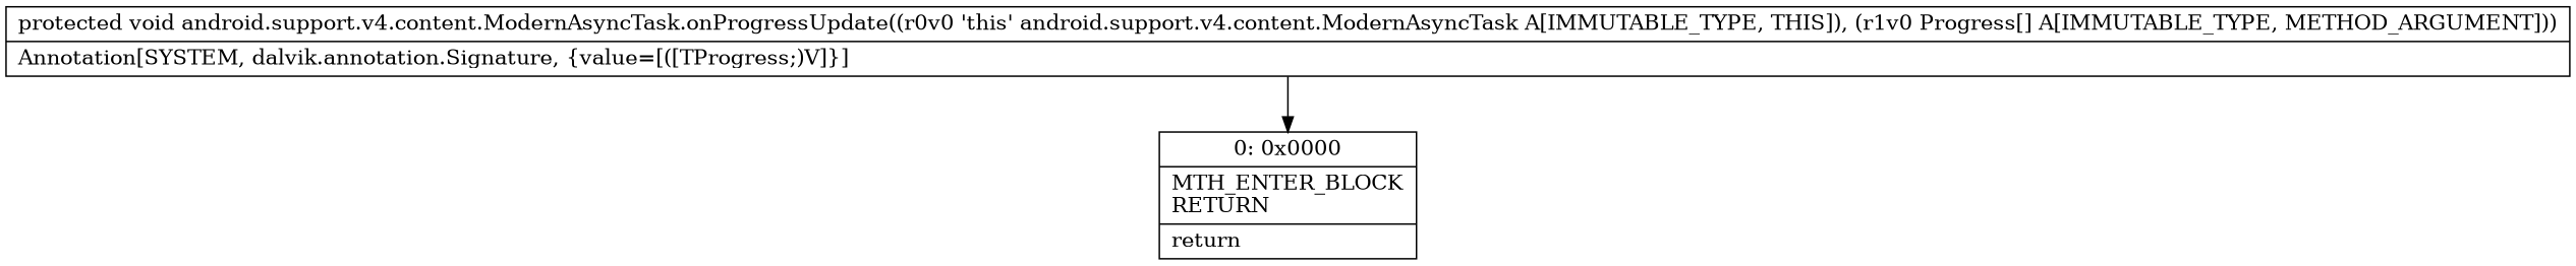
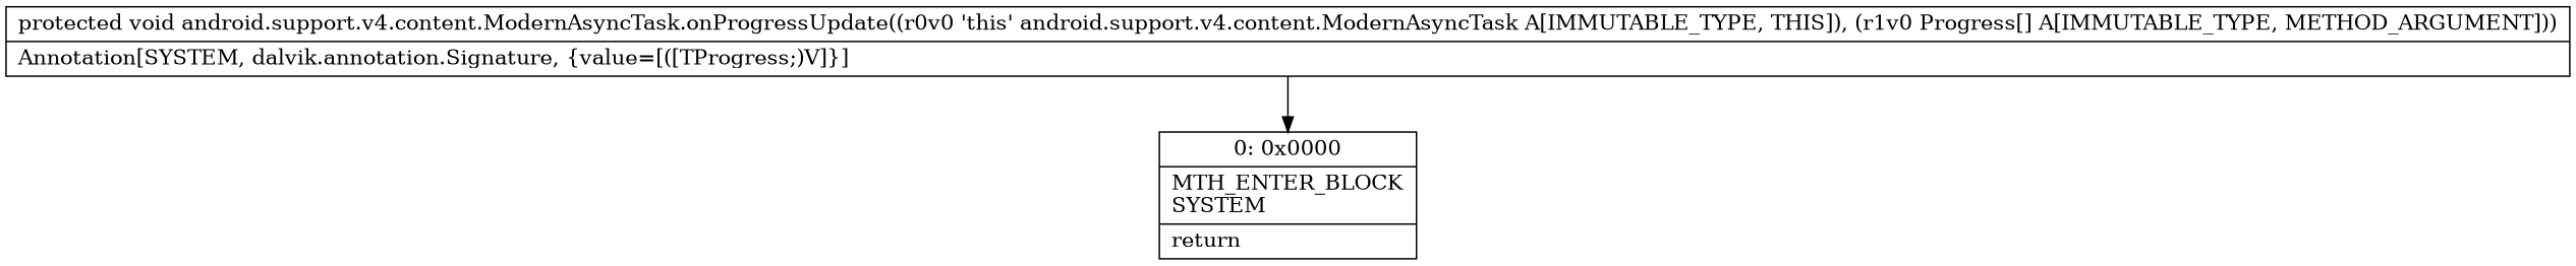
  digraph {
    node [shape=record]
-   n1 [label="{0\:\ 0x0000|MTH_ENTER_BLOCK\lRETURN\l|return\l}"]
+   n1 [label="{0\:\ 0x0000|MTH_ENTER_BLOCK\lSYSTEM\l|return\l}"]
    n2 [label="{protected void android.support.v4.content.ModernAsyncTask.onProgressUpdate((r0v0 'this' android.support.v4.content.ModernAsyncTask A[IMMUTABLE_TYPE, THIS]), (r1v0 Progress[] A[IMMUTABLE_TYPE, METHOD_ARGUMENT]))  | Annotation[SYSTEM, dalvik.annotation.Signature, \{value=[([TProgress;)V]\}]\l}"]
    n2 -> n1
  }
